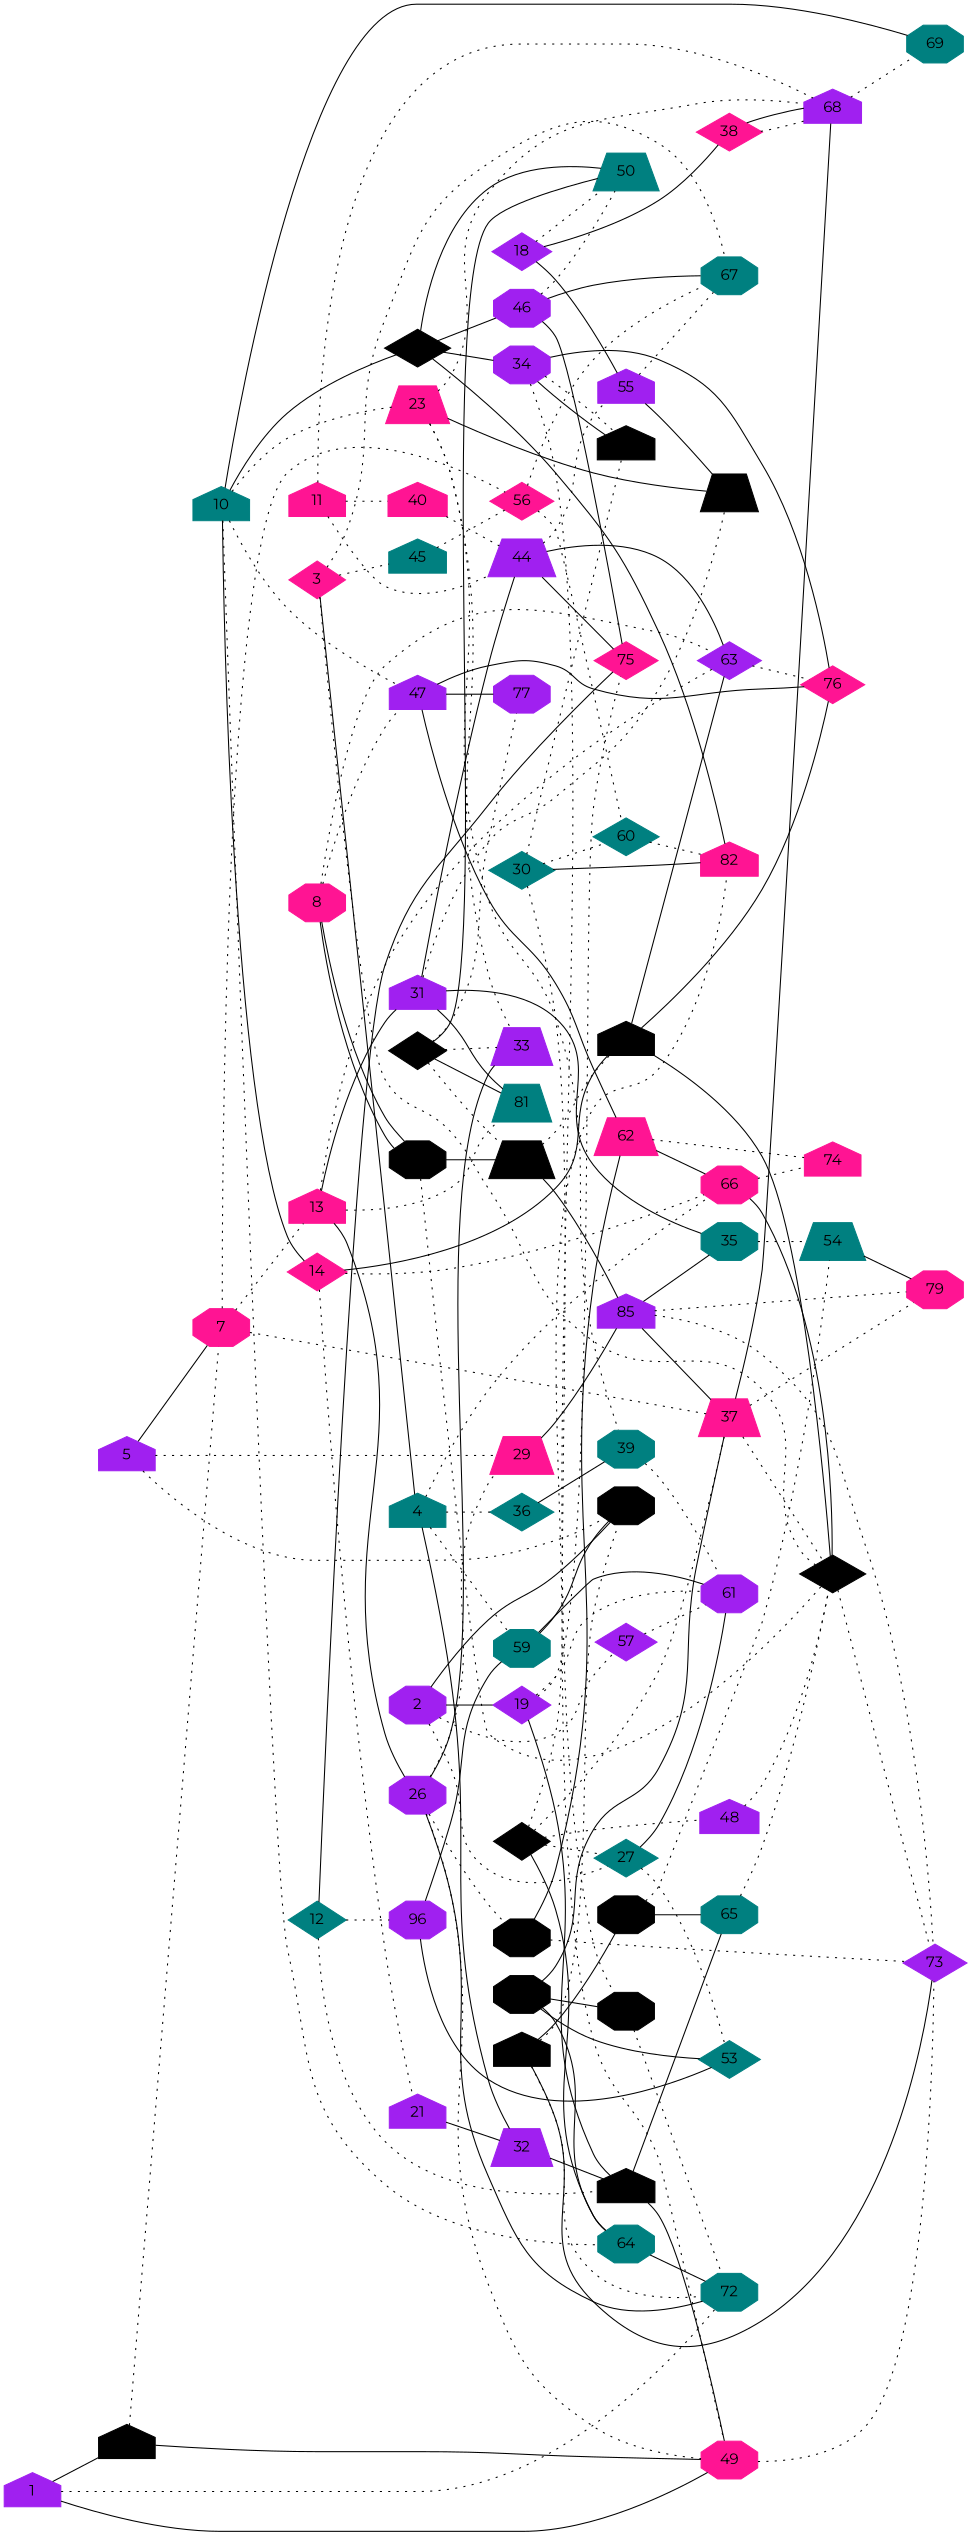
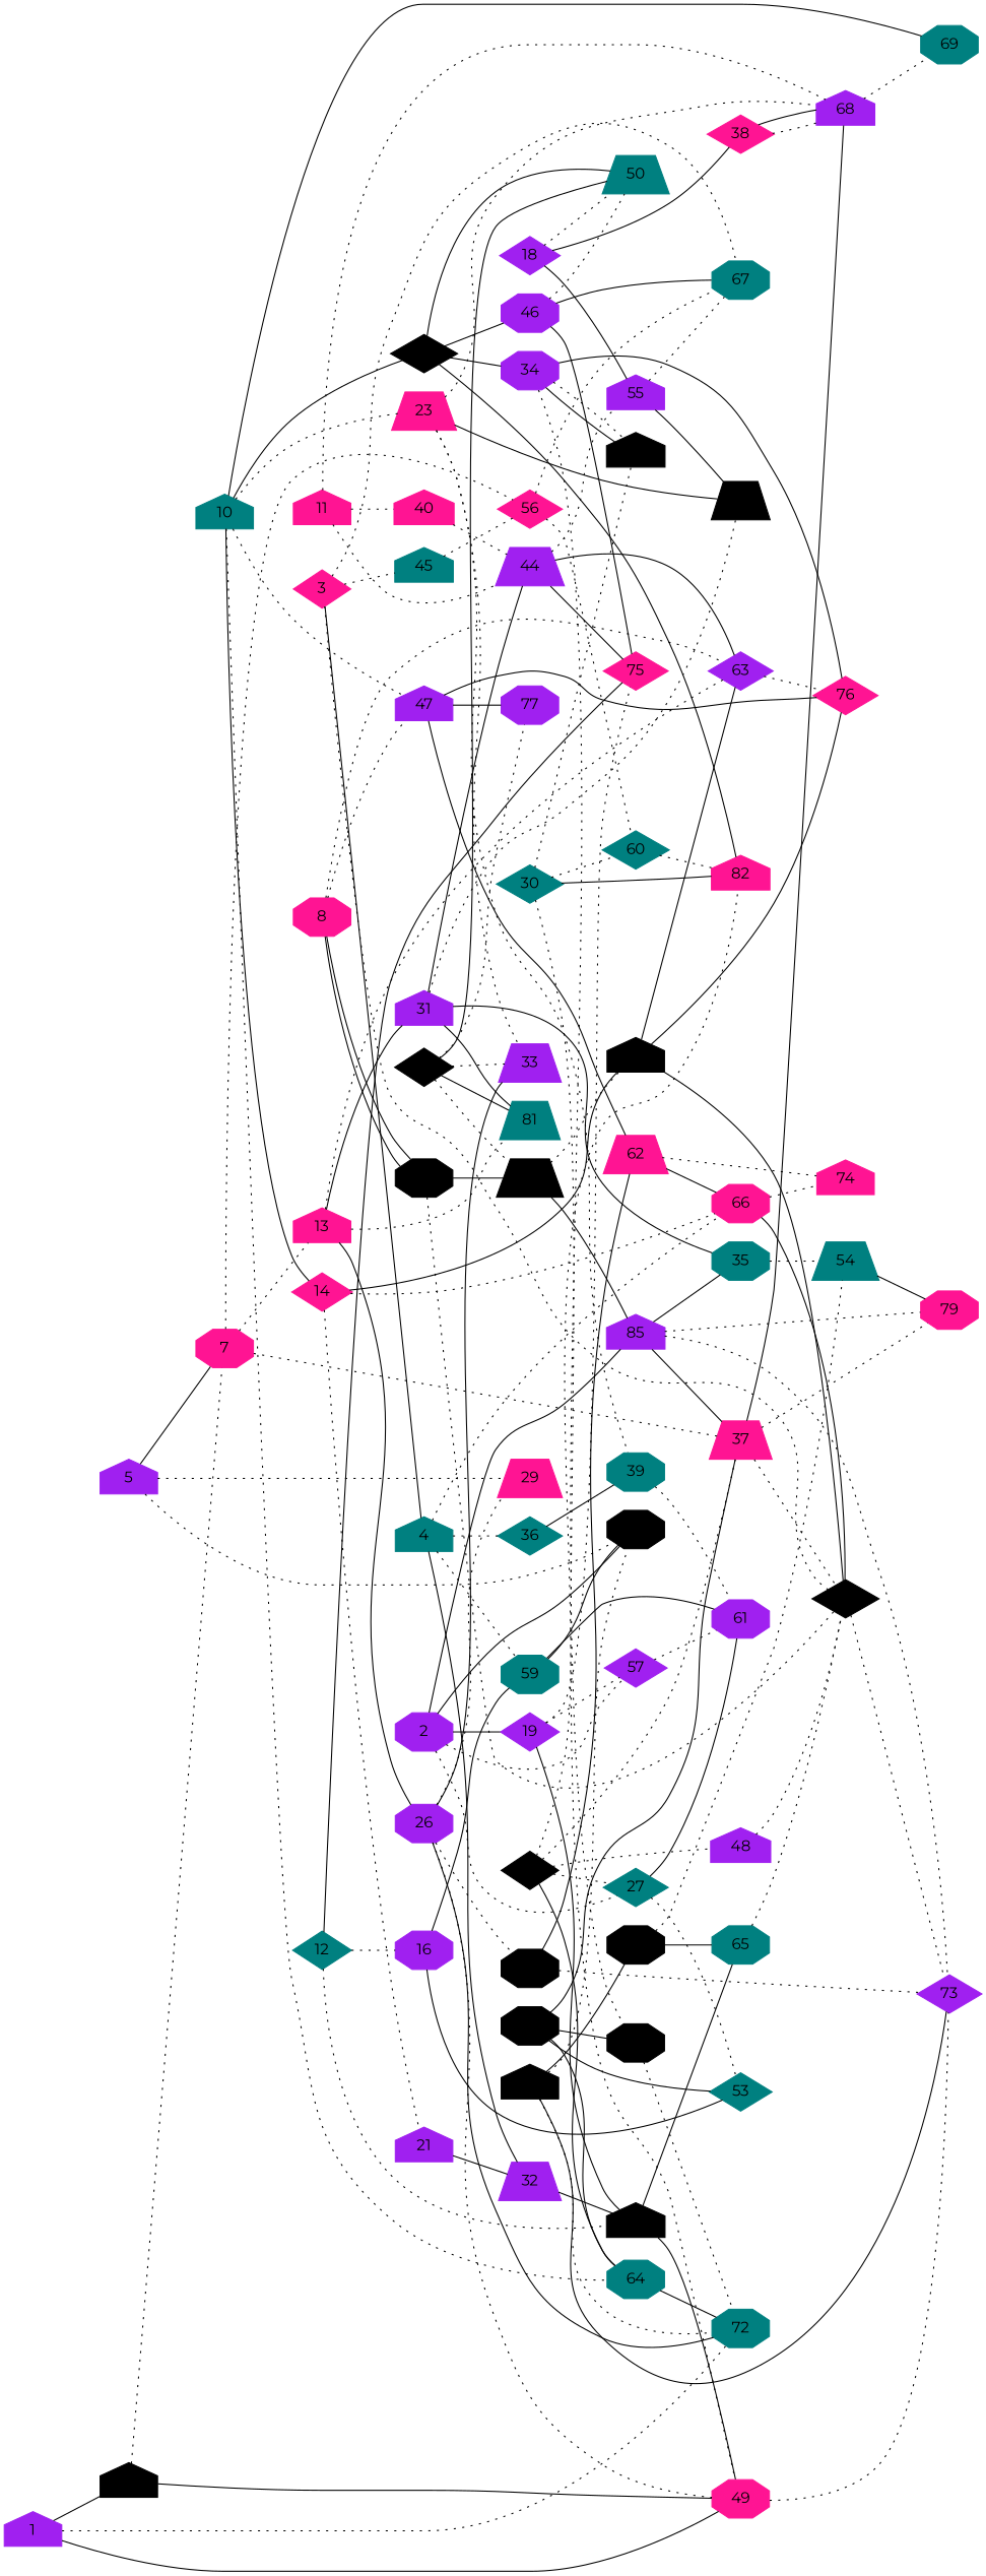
  graph {
    fontname=Montserrat
    rankdir=LR
    node [color=purple fontname=Montserrat shape=octagon style=filled]
    edge [fontname=Montserrat style=dotted]
    1 [shape=house]
    6 [color=black shape=house]
    49 [color=deeppink]
    72 [color=teal]
    7 [color=deeppink]
    73 [shape=diamond]
    19 [shape=diamond]
    2
    n9 [label=85 shape=house]
    27 [color=teal shape=diamond]
    57 [shape=diamond]
    78 [color=black]
    42 [color=black shape=house]
    75 [color=deeppink shape=diamond]
    61
    37 [color=deeppink shape=trapezium]
    35 [color=teal]
    79 [color=deeppink]
    53 [color=teal shape=diamond]
    3 [color=deeppink shape=diamond]
    4 [color=teal shape=house]
    45 [color=teal shape=house]
    67 [color=teal]
    70 [color=black shape=diamond]
    32 [shape=trapezium]
    36 [color=teal shape=diamond]
    59 [color=teal]
    66 [color=deeppink]
    56 [color=deeppink shape=diamond]
    39 [color=teal]
    74 [color=deeppink shape=house]
    5 [shape=house]
    29 [color=deeppink shape=trapezium]
    13 [color=deeppink shape=house]
    48 [shape=house]
    63 [shape=diamond]
    26
    31 [shape=house]
    81 [color=teal shape=trapezium]
    68 [shape=house]
    60 [color=teal shape=diamond]
    8 [color=deeppink]
    15 [color=black]
    47 [shape=house]
    20 [color=black shape=trapezium]
    77
    76 [color=deeppink shape=diamond]
    62 [color=deeppink shape=trapezium]
    9 [color=black shape=diamond]
    64 [color=teal]
    n51 [color=deeppink label=82 shape=house]
    10 [color=teal shape=house]
    14 [color=deeppink shape=diamond]
    23 [color=deeppink shape=trapezium]
    28 [color=black shape=diamond]
    69 [color=teal]
    21 [shape=house]
    52 [color=black shape=house]
    33 [shape=trapezium]
    71 [color=black shape=trapezium]
    50 [color=teal shape=trapezium]
    34
    46
    11 [color=deeppink shape=house]
    40 [color=deeppink shape=house]
    44 [shape=trapezium]
    55 [shape=house]
    12 [color=teal shape=diamond]
-   16 [label=96]
+   16
    65 [color=teal]
    51 [color=black]
    17 [color=black shape=diamond]
    18 [shape=diamond]
    38 [color=deeppink shape=diamond]
    22 [color=black shape=house]
    41 [color=black]
    54 [color=teal shape=trapezium]
    24 [color=black]
    58 [color=black]
    43 [color=black shape=house]
    30 [color=teal shape=diamond]
    1 -- 6 [style=solid]
    1 -- 49 [style=solid]
    1 -- 72
    6 -- 49 [style=solid]
    6 -- 7
    49 -- 73
    7 -- 37
    7 -- 56
    7 -- 13
    19 -- 42 [style=solid]
    19 -- 75
-   19 -- 61
+   19 -- 57
    2 -- 19 [style=solid]
-   29 -- n9 [style=solid]
+   2 -- n9 [style=solid]
    2 -- 27
    2 -- 57
    2 -- 78 [style=solid]
    n9 -- 73
    n9 -- 37 [style=solid]
    n9 -- 35 [style=solid]
    n9 -- 79
    27 -- 61 [style=solid]
    27 -- 53
    57 -- 61
    42 -- 49 [style=solid]
    42 -- 65 [style=solid]
    37 -- 79
    37 -- 70
    37 -- 68 [style=solid]
    35 -- 54
    3 -- 4 [style=solid]
    3 -- 45
    3 -- 67
    3 -- 70
    4 -- 32 [style=solid]
    4 -- 36
    4 -- 59
    4 -- 66
    45 -- 56
    70 -- 73
    32 -- 42 [style=solid]
    36 -- 39 [style=solid]
    59 -- 78 [style=solid]
    59 -- 61 [style=solid]
    66 -- 70 [style=solid]
    66 -- 74
    56 -- 67
    56 -- 60
    39 -- 61
    5 -- 7 [style=solid]
    5 -- 78
    5 -- 29
    13 -- 63
    13 -- 26 [style=solid]
    13 -- 31 [style=solid]
    13 -- 81
    48 -- 70
    63 -- 76
    26 -- 49
    26 -- 72 [style=solid]
    26 -- 29
    26 -- 33 [style=solid]
    26 -- 51
    31 -- 35 [style=solid]
    31 -- 81 [style=solid]
    31 -- 71
    31 -- 44 [style=solid]
    68 -- 69
    60 -- n51
    8 -- 63
    8 -- 15 [style=solid]
    8 -- 15 [style=solid]
    8 -- 47
    15 -- 70
    15 -- 20 [style=solid]
    47 -- 77 [style=solid]
    47 -- 76 [style=solid]
    47 -- 62 [style=solid]
    20 -- n9 [style=solid]
    20 -- 52
    62 -- 66 [style=solid]
    62 -- 74
    9 -- 27
    9 -- 37
    9 -- 48
    9 -- 64 [style=solid]
    9 -- n51
    64 -- 72 [style=solid]
    10 -- 47
    10 -- 64
    10 -- 14 [style=solid]
    10 -- 23
    10 -- 28 [style=solid]
    10 -- 69 [style=solid]
    14 -- 66
    14 -- 21
    14 -- 52 [style=solid]
    23 -- 39
    23 -- 68
    23 -- 33
    23 -- 71 [style=solid]
    28 -- n51 [style=solid]
    28 -- 50 [style=solid]
    28 -- 34 [style=solid]
    28 -- 46 [style=solid]
    21 -- 32 [style=solid]
    52 -- 70 [style=solid]
    52 -- 63 [style=solid]
    52 -- 76 [style=solid]
    34 -- 76 [style=solid]
    34 -- 58
    34 -- 43 [style=solid]
    34 -- 43
    46 -- 75 [style=solid]
    46 -- 67 [style=solid]
    46 -- 50
    11 -- 68
    11 -- 40
    11 -- 44
    40 -- 44
    44 -- 75 [style=solid]
    44 -- 63 [style=solid]
    44 -- 55
    55 -- 67
    55 -- 71 [style=solid]
    12 -- 42
    12 -- 75 [style=solid]
    12 -- 16
    16 -- 53 [style=solid]
    16 -- 59 [style=solid]
    65 -- 70
    51 -- 73
    51 -- 62 [style=solid]
    17 -- 81 [style=solid]
    17 -- 20
    17 -- 77
    17 -- 33
    17 -- 50 [style=solid]
    18 -- 50
    18 -- 55 [style=solid]
    18 -- 38 [style=solid]
    38 -- 68
    38 -- 68 [style=solid]
    22 -- 72
    22 -- 73 [style=solid]
    22 -- 78
    22 -- 41 [style=solid]
    41 -- 65 [style=solid]
    41 -- 54
    54 -- 79 [style=solid]
    24 -- 37 [style=solid]
    24 -- 53 [style=solid]
    24 -- 64 [style=solid]
    24 -- 58 [style=solid]
    58 -- 72
    30 -- 49
    30 -- 60
    30 -- n51 [style=solid]
    30 -- 43
  }
